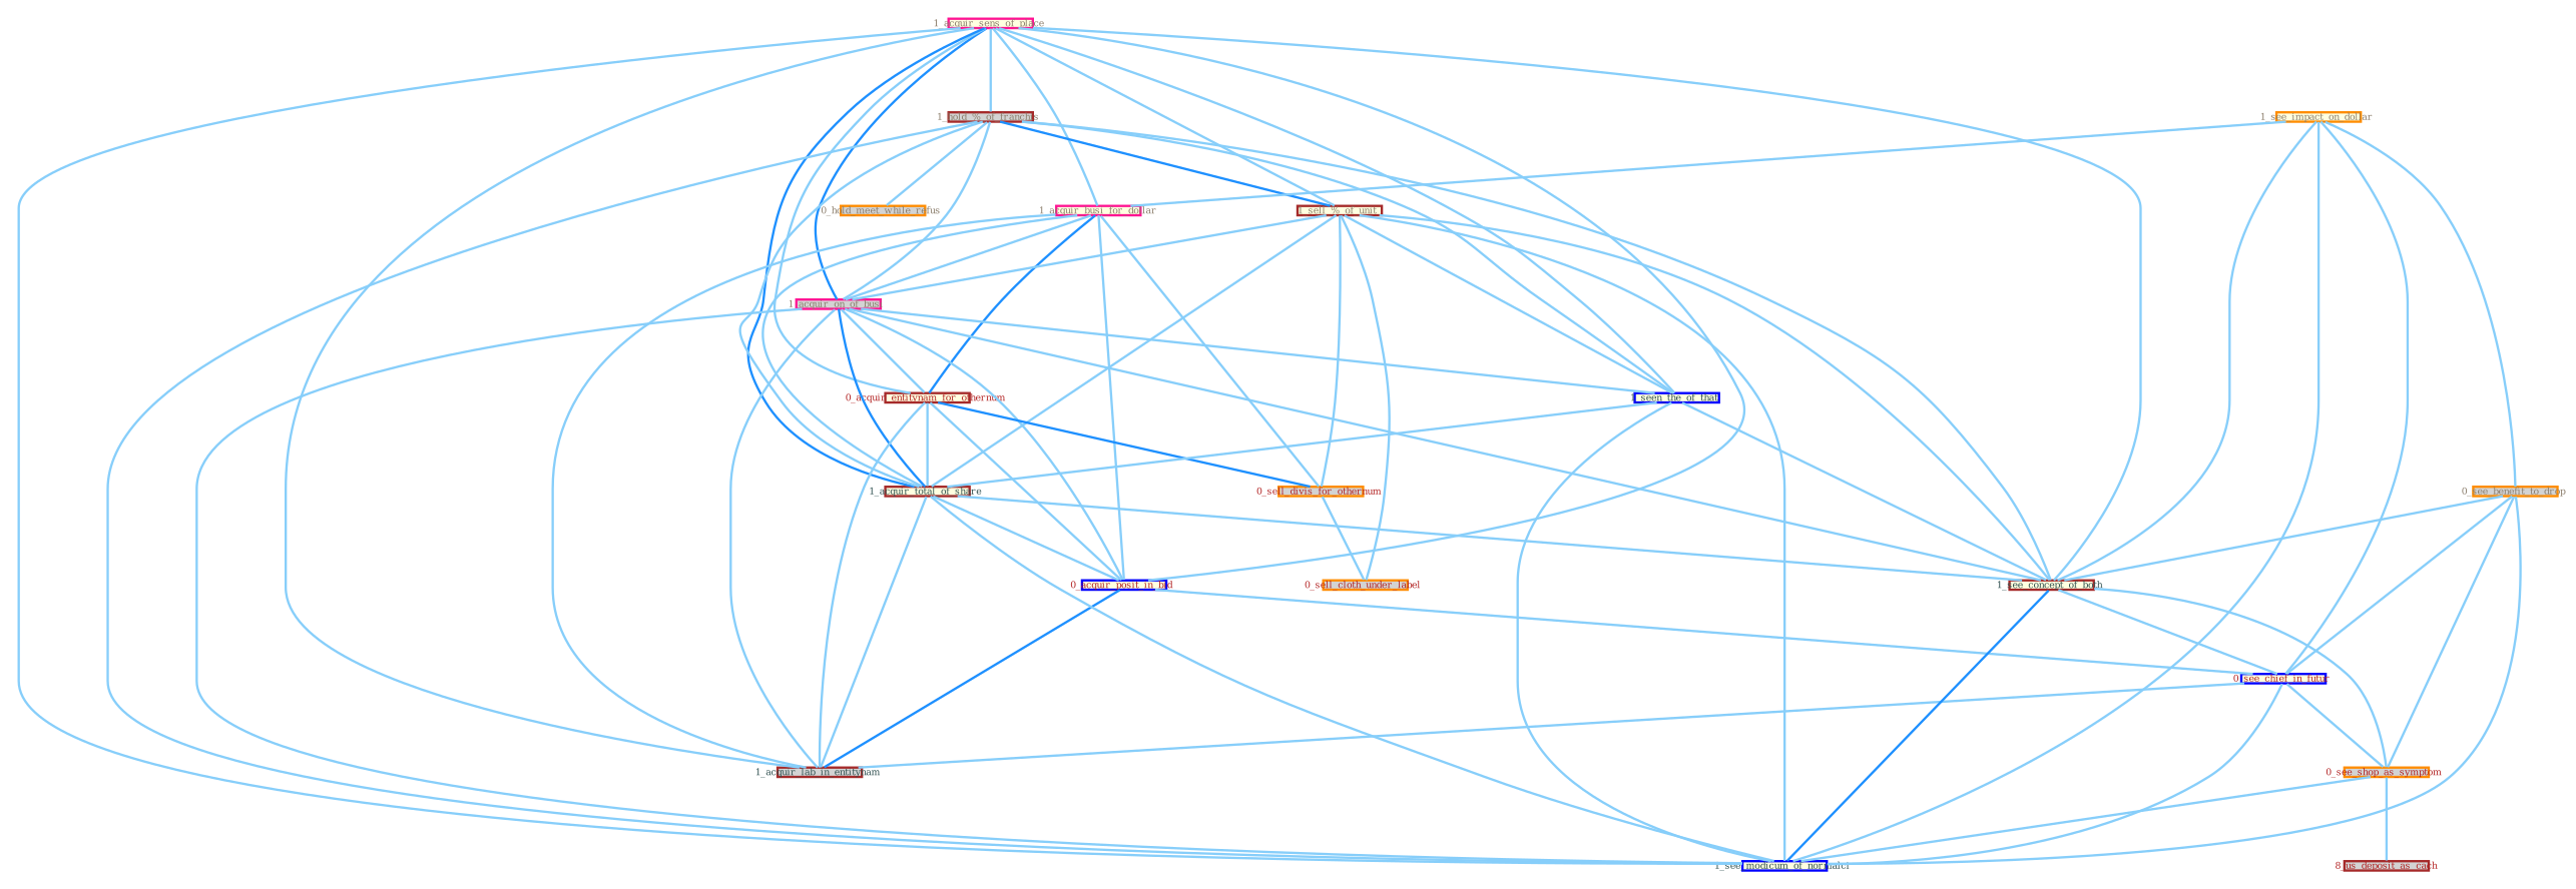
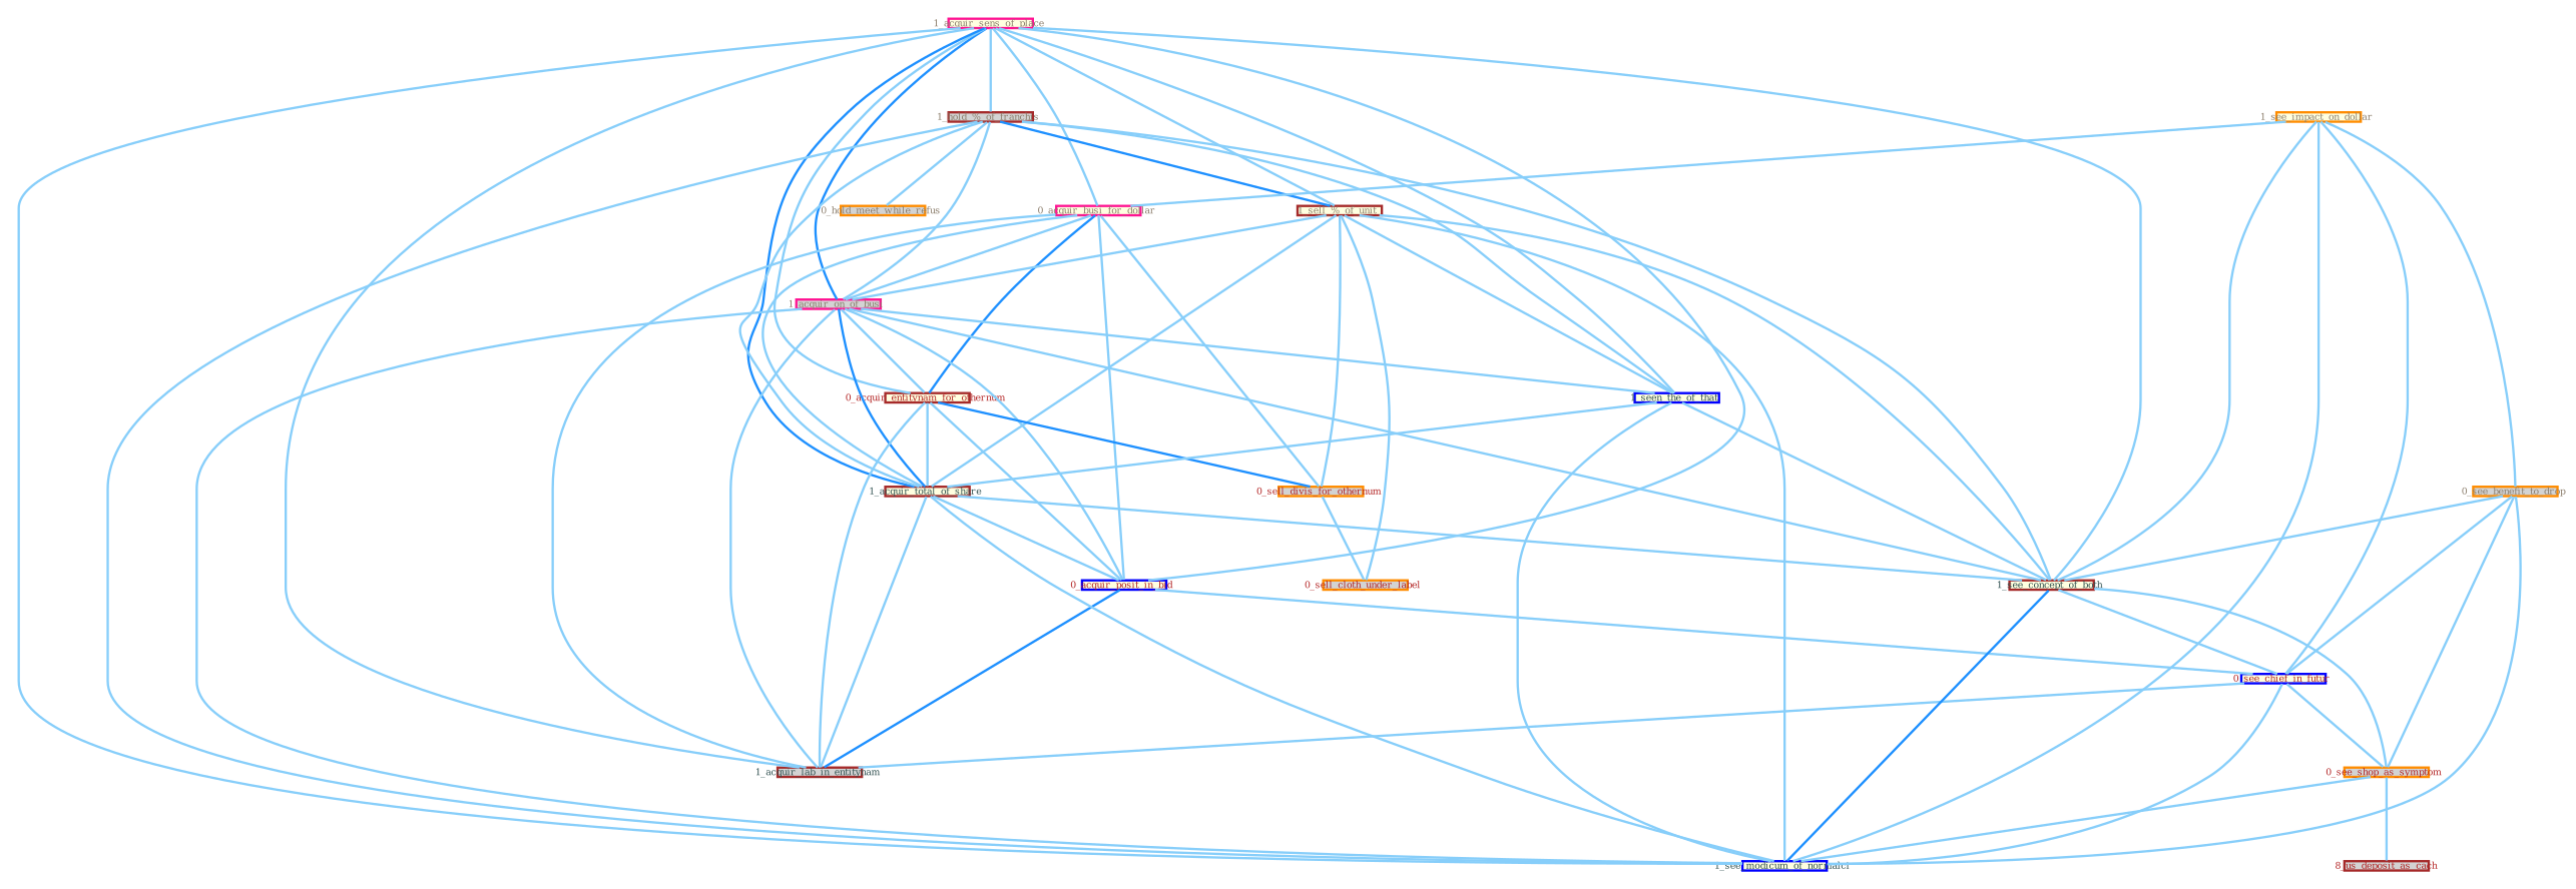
  graph {
    node [color=brown fillcolor=lightyellow fixedsize=true fontcolor="#8b7d6b" fontsize=4 shape=polygon style=filled]
    edge [color="#87cefa" w=1]
    "1_acquir_sens_of_place " [color=deeppink height=.06 width=.5]
    "1_hold_%_of_franchis " [fillcolor=lightgrey height=.06 width=.5]
    "1_see_impact_on_dollar " [color=darkorange height=.06 width=.5]
-   "0_acquir_busi_for_dollar " [color=deeppink height=.06 width=.5 label="1_acquir_busi_for_dollar"]
+   "0_acquir_busi_for_dollar " [color=deeppink height=.06 width=.5]
    "1_sell_%_of_unit " [height=.06 width=.5]
    "1_acquir_on_of_busi " [color=deeppink fillcolor=lightgrey height=.06 width=.5]
    "0_see_benefit_to_drop " [color=darkorange fillcolor=lightgrey height=.06 width=.5]
    "0_hold_meet_while_refus " [color=darkorange fillcolor=lightgrey height=.06 width=.5]
    "0_acquir_entitynam_for_othernum " [fontcolor="#b22222" height=.06 width=.5]
    "0_sell_divis_for_othernum " [color=darkorange fillcolor=lightgrey fontcolor="#b22222" height=.06 width=.5]
    "0_sell_cloth_under_label " [color=darkorange fillcolor=lightgrey fontcolor="#b22222" height=.06 width=.5]
    "0_acquir_posit_in_bid " [color=blue fontcolor="#b22222" height=.06 width=.5]
    "0_see_chief_in_futur " [color=blue fontcolor="#b22222" height=.06 width=.5]
    "0_see_shop_as_symptom " [color=darkorange fillcolor=lightgrey fontcolor="#b22222" height=.06 width=.5]
    n15 [fillcolor=lightgrey fontcolor="#b22222" height=.06 label="8_us_deposit_as_cach" width=.5]
    "1_seen_the_of_that " [color=blue fontcolor="#2f4f4f" height=.06 width=.5]
    "1_acquir_total_of_share " [fontcolor="#2f4f4f" height=.06 width=.5]
    "1_see_concept_of_both " [fontcolor="#2f4f4f" height=.06 width=.5]
    "1_acquir_lab_in_entitynam " [fillcolor=lightgrey fontcolor="#2f4f4f" height=.06 width=.5]
    "1_see_modicum_of_normalci " [color=blue fontcolor="#2f4f4f" height=.06 width=.5]
    subgraph sub_1 {
      "1_acquir_sens_of_place "
      "1_hold_%_of_franchis "
      "1_see_impact_on_dollar "
      "0_acquir_busi_for_dollar "
      "1_sell_%_of_unit "
      "1_acquir_on_of_busi "
      "0_see_benefit_to_drop "
      "0_hold_meet_while_refus "
    }
    subgraph sub_2 {
      "0_acquir_entitynam_for_othernum "
      "0_sell_divis_for_othernum "
      "0_sell_cloth_under_label "
      "0_acquir_posit_in_bid "
      "0_see_chief_in_futur "
      "0_see_shop_as_symptom "
      n15
    }
    "1_acquir_sens_of_place " -- "1_hold_%_of_franchis "
    "1_acquir_sens_of_place " -- "0_acquir_busi_for_dollar "
    "1_acquir_sens_of_place " -- "1_sell_%_of_unit "
    "1_acquir_sens_of_place " -- "1_acquir_on_of_busi " [color="#1e90ff" w=2]
    "1_acquir_sens_of_place " -- "0_acquir_entitynam_for_othernum "
    "1_acquir_sens_of_place " -- "0_acquir_posit_in_bid "
    "1_acquir_sens_of_place " -- "1_seen_the_of_that "
    "1_acquir_sens_of_place " -- "1_acquir_total_of_share " [color="#1e90ff" w=2]
    "1_acquir_sens_of_place " -- "1_see_concept_of_both "
    "1_acquir_sens_of_place " -- "1_acquir_lab_in_entitynam "
    "1_acquir_sens_of_place " -- "1_see_modicum_of_normalci "
    "1_hold_%_of_franchis " -- "1_sell_%_of_unit " [color="#1e90ff" w=2]
    "1_hold_%_of_franchis " -- "1_acquir_on_of_busi "
    "1_hold_%_of_franchis " -- "0_hold_meet_while_refus "
    "1_hold_%_of_franchis " -- "1_seen_the_of_that "
    "1_hold_%_of_franchis " -- "1_acquir_total_of_share "
    "1_hold_%_of_franchis " -- "1_see_concept_of_both "
    "1_hold_%_of_franchis " -- "1_see_modicum_of_normalci "
    "1_see_impact_on_dollar " -- "0_acquir_busi_for_dollar "
    "1_see_impact_on_dollar " -- "0_see_benefit_to_drop "
    "1_see_impact_on_dollar " -- "0_see_chief_in_futur "
    "1_see_impact_on_dollar " -- "1_see_concept_of_both "
    "1_see_impact_on_dollar " -- "1_see_modicum_of_normalci "
    "0_acquir_busi_for_dollar " -- "1_acquir_on_of_busi "
    "0_acquir_busi_for_dollar " -- "0_acquir_entitynam_for_othernum " [color="#1e90ff" w=2]
    "0_acquir_busi_for_dollar " -- "0_sell_divis_for_othernum "
    "0_acquir_busi_for_dollar " -- "0_acquir_posit_in_bid "
    "0_acquir_busi_for_dollar " -- "1_acquir_total_of_share "
    "0_acquir_busi_for_dollar " -- "1_acquir_lab_in_entitynam "
    "1_sell_%_of_unit " -- "1_acquir_on_of_busi "
    "1_sell_%_of_unit " -- "0_sell_divis_for_othernum "
    "1_sell_%_of_unit " -- "0_sell_cloth_under_label "
    "1_sell_%_of_unit " -- "1_seen_the_of_that "
    "1_sell_%_of_unit " -- "1_acquir_total_of_share "
    "1_sell_%_of_unit " -- "1_see_concept_of_both "
    "1_sell_%_of_unit " -- "1_see_modicum_of_normalci "
    "1_acquir_on_of_busi " -- "0_acquir_entitynam_for_othernum "
    "1_acquir_on_of_busi " -- "0_acquir_posit_in_bid "
    "1_acquir_on_of_busi " -- "1_seen_the_of_that "
    "1_acquir_on_of_busi " -- "1_acquir_total_of_share " [color="#1e90ff" w=2]
    "1_acquir_on_of_busi " -- "1_see_concept_of_both "
    "1_acquir_on_of_busi " -- "1_acquir_lab_in_entitynam "
    "1_acquir_on_of_busi " -- "1_see_modicum_of_normalci "
    "0_see_benefit_to_drop " -- "0_see_chief_in_futur "
    "0_see_benefit_to_drop " -- "0_see_shop_as_symptom "
    "0_see_benefit_to_drop " -- "1_see_concept_of_both "
    "0_see_benefit_to_drop " -- "1_see_modicum_of_normalci "
    "0_acquir_entitynam_for_othernum " -- "0_sell_divis_for_othernum " [color="#1e90ff" w=2]
    "0_acquir_entitynam_for_othernum " -- "0_acquir_posit_in_bid "
    "0_acquir_entitynam_for_othernum " -- "1_acquir_total_of_share "
    "0_acquir_entitynam_for_othernum " -- "1_acquir_lab_in_entitynam "
    "0_sell_divis_for_othernum " -- "0_sell_cloth_under_label "
    "0_acquir_posit_in_bid " -- "0_see_chief_in_futur "
    "0_acquir_posit_in_bid " -- "1_acquir_lab_in_entitynam " [color="#1e90ff" w=2]
    "0_see_chief_in_futur " -- "0_see_shop_as_symptom "
    "0_see_chief_in_futur " -- "1_acquir_lab_in_entitynam "
    "0_see_chief_in_futur " -- "1_see_modicum_of_normalci "
    "0_see_shop_as_symptom " -- n15
    "0_see_shop_as_symptom " -- "1_see_modicum_of_normalci "
    "1_seen_the_of_that " -- "1_acquir_total_of_share "
    "1_seen_the_of_that " -- "1_see_concept_of_both "
    "1_seen_the_of_that " -- "1_see_modicum_of_normalci "
    "1_acquir_total_of_share " -- "0_acquir_posit_in_bid "
    "1_acquir_total_of_share " -- "1_see_concept_of_both "
    "1_acquir_total_of_share " -- "1_acquir_lab_in_entitynam "
    "1_acquir_total_of_share " -- "1_see_modicum_of_normalci "
    "1_see_concept_of_both " -- "0_see_chief_in_futur "
    "1_see_concept_of_both " -- "0_see_shop_as_symptom "
    "1_see_concept_of_both " -- "1_see_modicum_of_normalci " [color="#1e90ff" w=2]
  }
